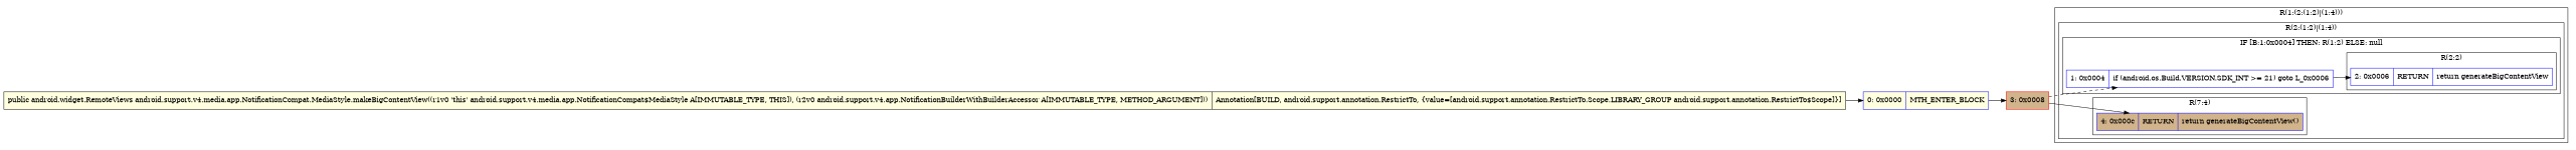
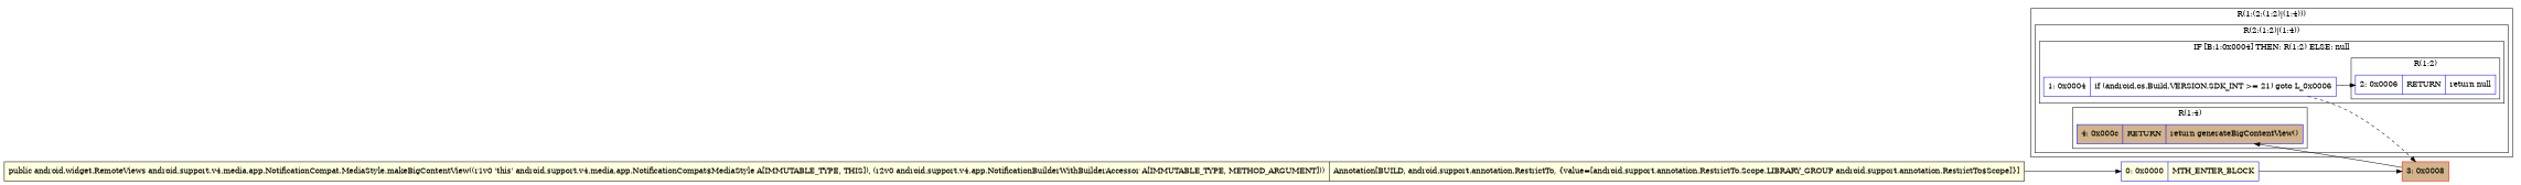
  digraph {
    rankdir=LR
    node [color=blue fillcolor=white shape=record style=filled]
-   n1 [label="{2\:\ 0x0006|RETURN\l|return generateBigContentView\l}"]
+   n1 [label="{2\:\ 0x0006|RETURN\l|return null\l}"]
    n2 [label="{1\:\ 0x0004|if (android.os.Build.VERSION.SDK_INT \>= 21) goto L_0x0006\l}"]
    n3 [fillcolor=tan label="{4\:\ 0x000c|RETURN\l|return generateBigContentView()\l}"]
    n4 [color=red fillcolor=tan label="{3\:\ 0x0008}"]
    n5 [fillcolor=lightyellow label="{0\:\ 0x0000|MTH_ENTER_BLOCK\l}"]
    n6 [fillcolor=lightyellow label="{public android.widget.RemoteViews android.support.v4.media.app.NotificationCompat.MediaStyle.makeBigContentView((r1v0 'this' android.support.v4.media.app.NotificationCompat$MediaStyle A[IMMUTABLE_TYPE, THIS]), (r2v0 android.support.v4.app.NotificationBuilderWithBuilderAccessor A[IMMUTABLE_TYPE, METHOD_ARGUMENT]))  | Annotation[BUILD, android.support.annotation.RestrictTo, \{value=[android.support.annotation.RestrictTo.Scope.LIBRARY_GROUP android.support.annotation.RestrictTo$Scope]\}]\l}" color=""]
    subgraph cluster_1 {
      label="R(1:(2:(1:2)|(1:4)))"
      subgraph cluster_2 {
        label="R(2:(1:2)|(1:4))"
        subgraph cluster_3 {
          label="IF [B:1:0x0004] THEN: R(1:2) ELSE: null"
          n2
          subgraph cluster_4 {
-           label="R(2:2)"
+           label="R(1:2)"
            n1
          }
        }
        subgraph cluster_5 {
-         label="R(7:4)"
+         label="R(1:4)"
          n3
        }
      }
    }
    n2 -> n1
-   n4 -> n2 [style=dashed]
+   n2 -> n4 [style=dashed]
    n4 -> n3
    n5 -> n4
    n6 -> n5
  }
